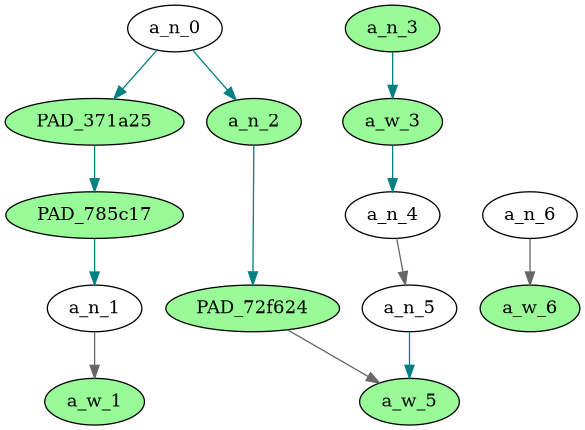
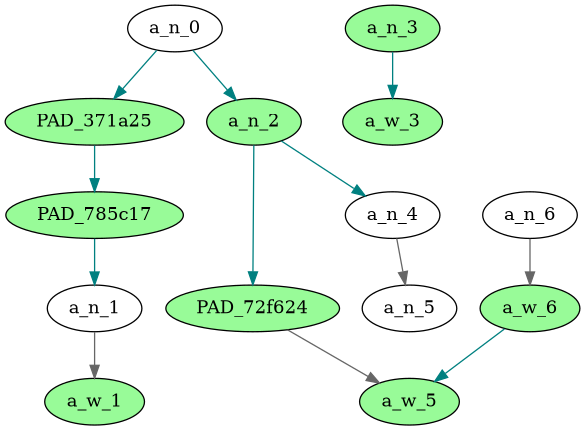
  strict digraph {
    node [div_dir=1 fillcolor=palegreen index=0 level=1 style=filled text_span="[0]" value=0.09759846]
    edge [color=teal]
    a_n_0 [fillcolor=white level=4 text_span="[0, 1, 2, 3]" value=0.99999999]
    PAD_371a25 [level=3]
    a_n_2 [index=1 level=3 text_span="[1, 2, 3]" value=0.89932271]
    PAD_785c17 [level=2]
    PAD_72f624 [div_dir=-1 index=1 level=2 text_span="[1]" value=0.26000655]
    a_n_4 [fillcolor=white index=2 level=2 text_span="[2, 3]" value=0.63605543]
    a_n_1 [fillcolor=white]
    a_w_5 [div_dir=0 index=2 level=0 text_span="[2]" value=a]
    a_n_5 [fillcolor=white index=2 text_span="[2]" value=0.11657513]
    a_w_1 [div_dir=0 level=0 value=was]
    a_n_3 [div_dir=-1 index=1 text_span="[1]" value=0.26000655]
    a_w_3 [div_dir=0 index=1 level=0 text_span="[1]" value=engels]
    a_n_6 [fillcolor=white index=3 text_span="[3]" value=0.51450750]
    a_w_6 [div_dir=0 index=3 level=0 text_span="[3]" value=kike]
    a_n_0 -> PAD_371a25
    a_n_0 -> a_n_2
    PAD_371a25 -> PAD_785c17
    a_n_2 -> PAD_72f624
-   a_w_3 -> a_n_4
+   a_n_2 -> a_n_4
    PAD_785c17 -> a_n_1
    PAD_72f624 -> a_w_5 [color=gray40]
    a_n_4 -> a_n_5 [color=gray40]
    a_n_1 -> a_w_1 [color=gray40]
-   a_n_5 -> a_w_5
+   a_w_6 -> a_w_5
    a_n_3 -> a_w_3
    a_n_6 -> a_w_6 [color=gray40]
  }
